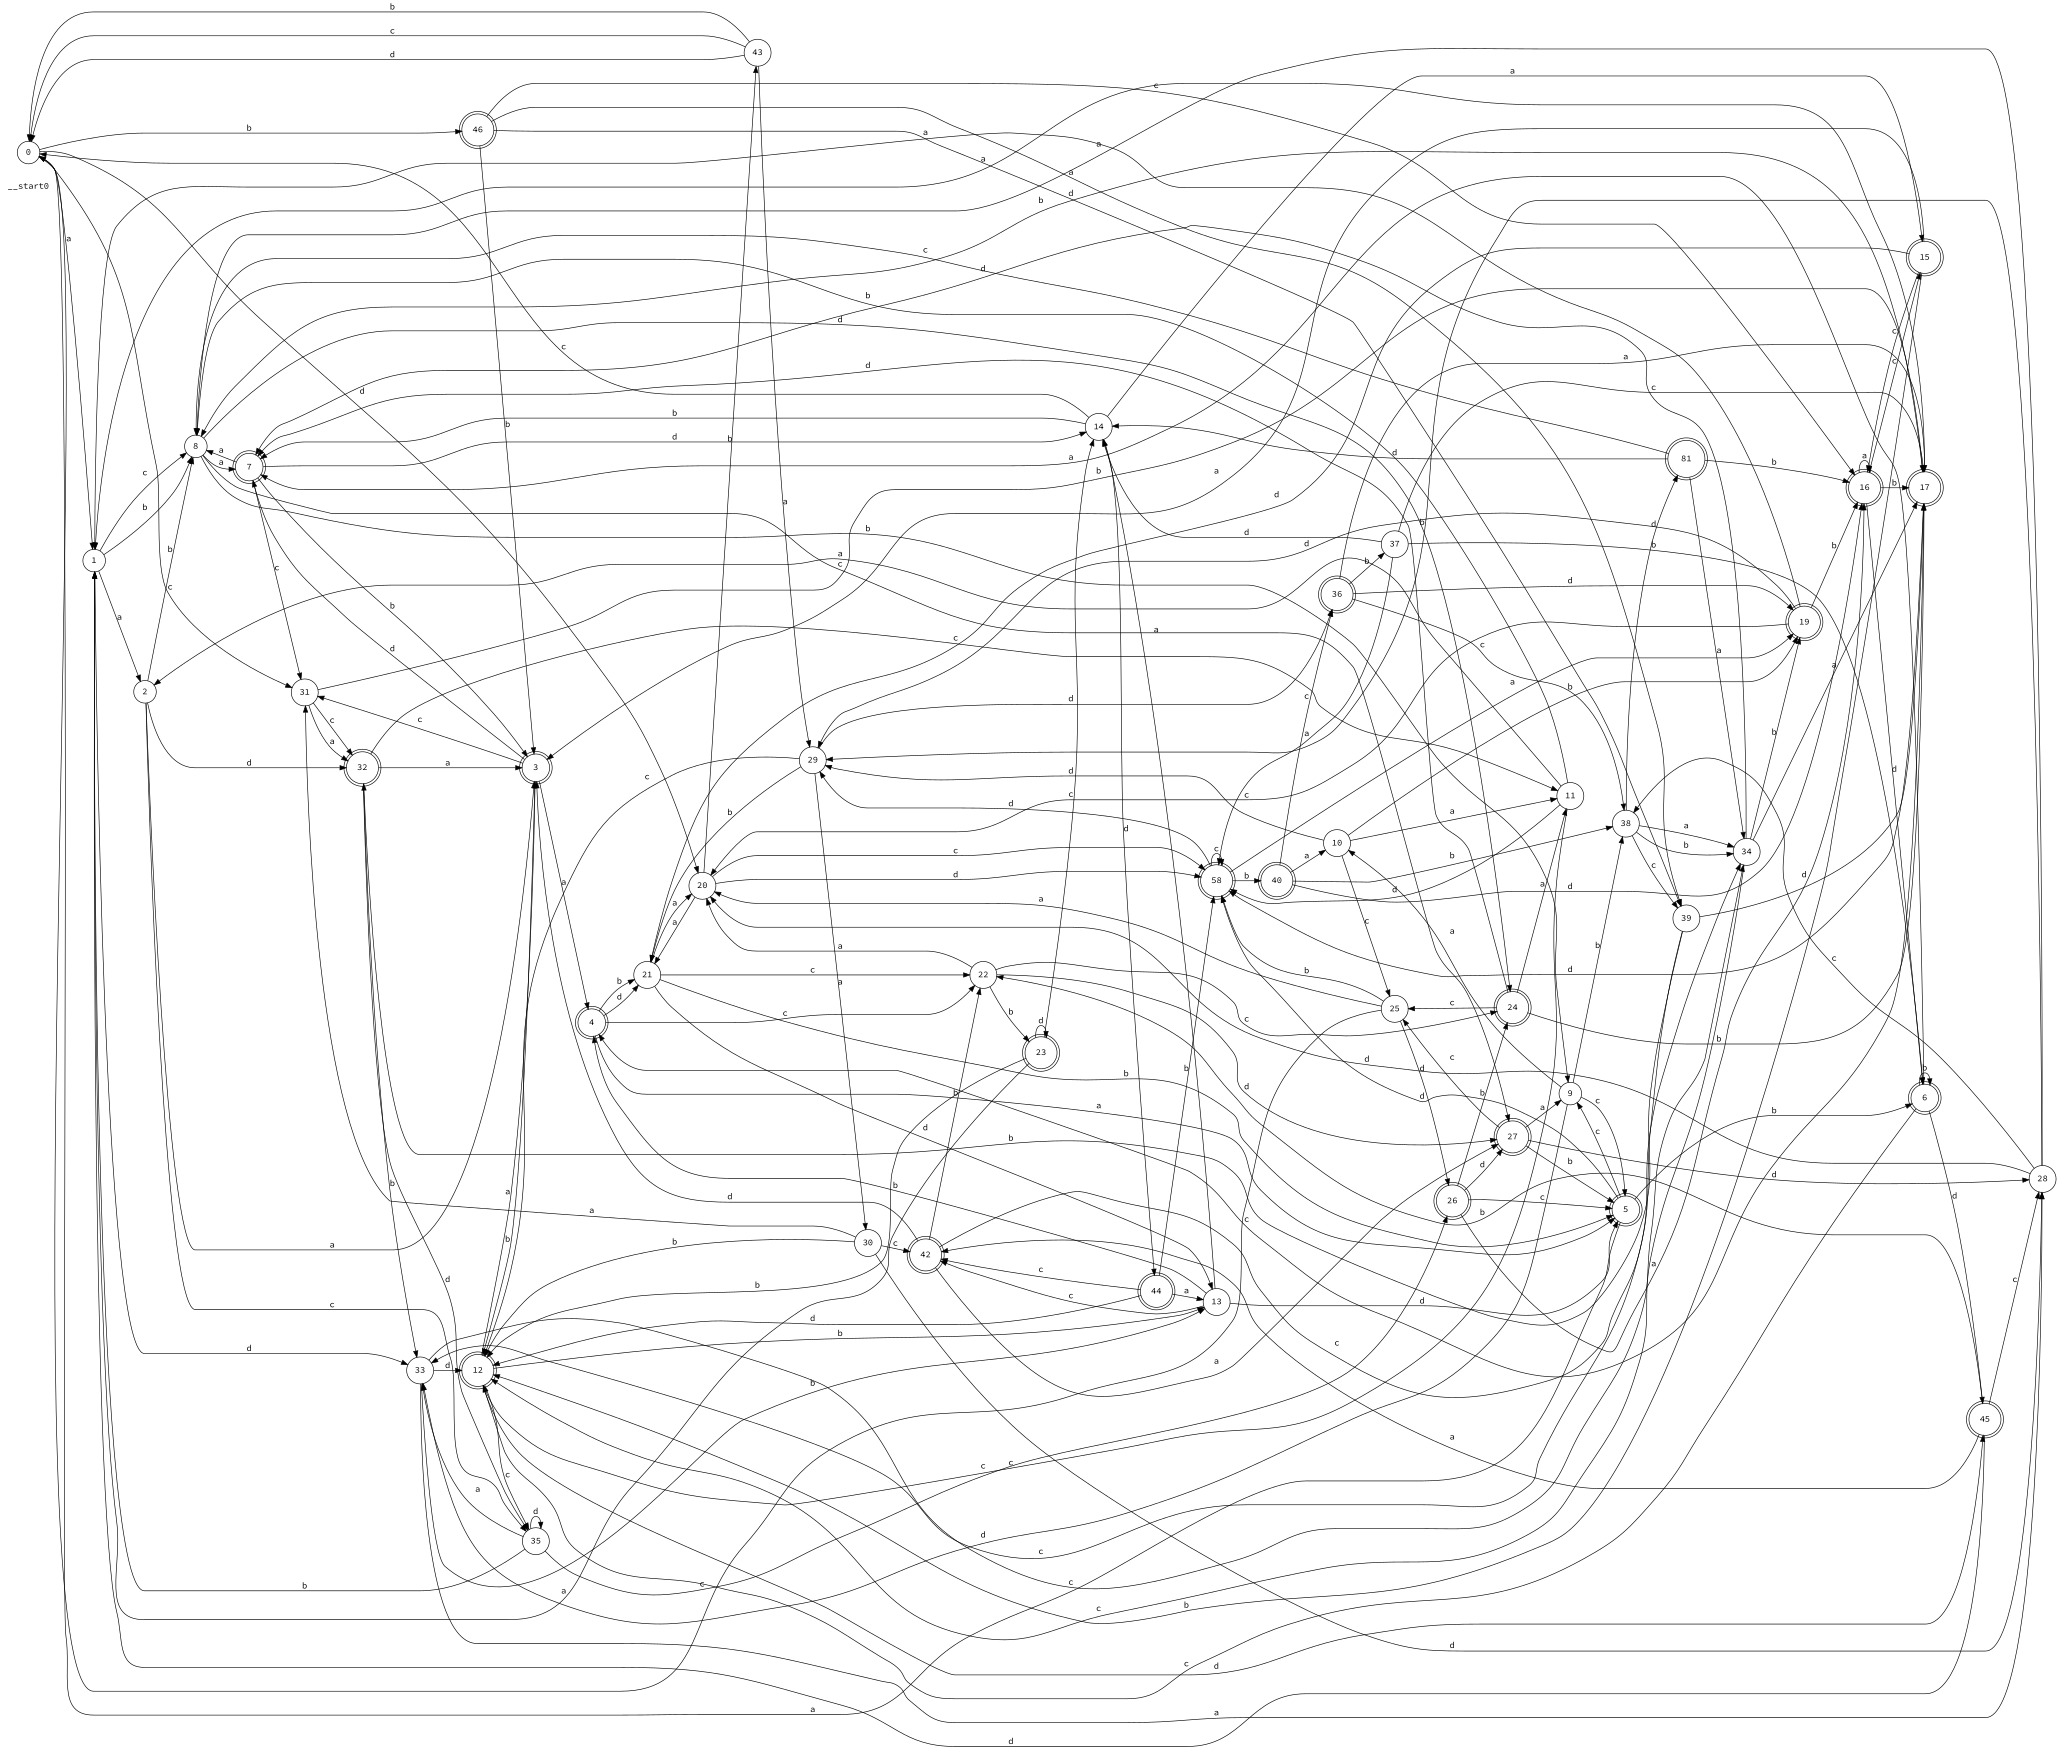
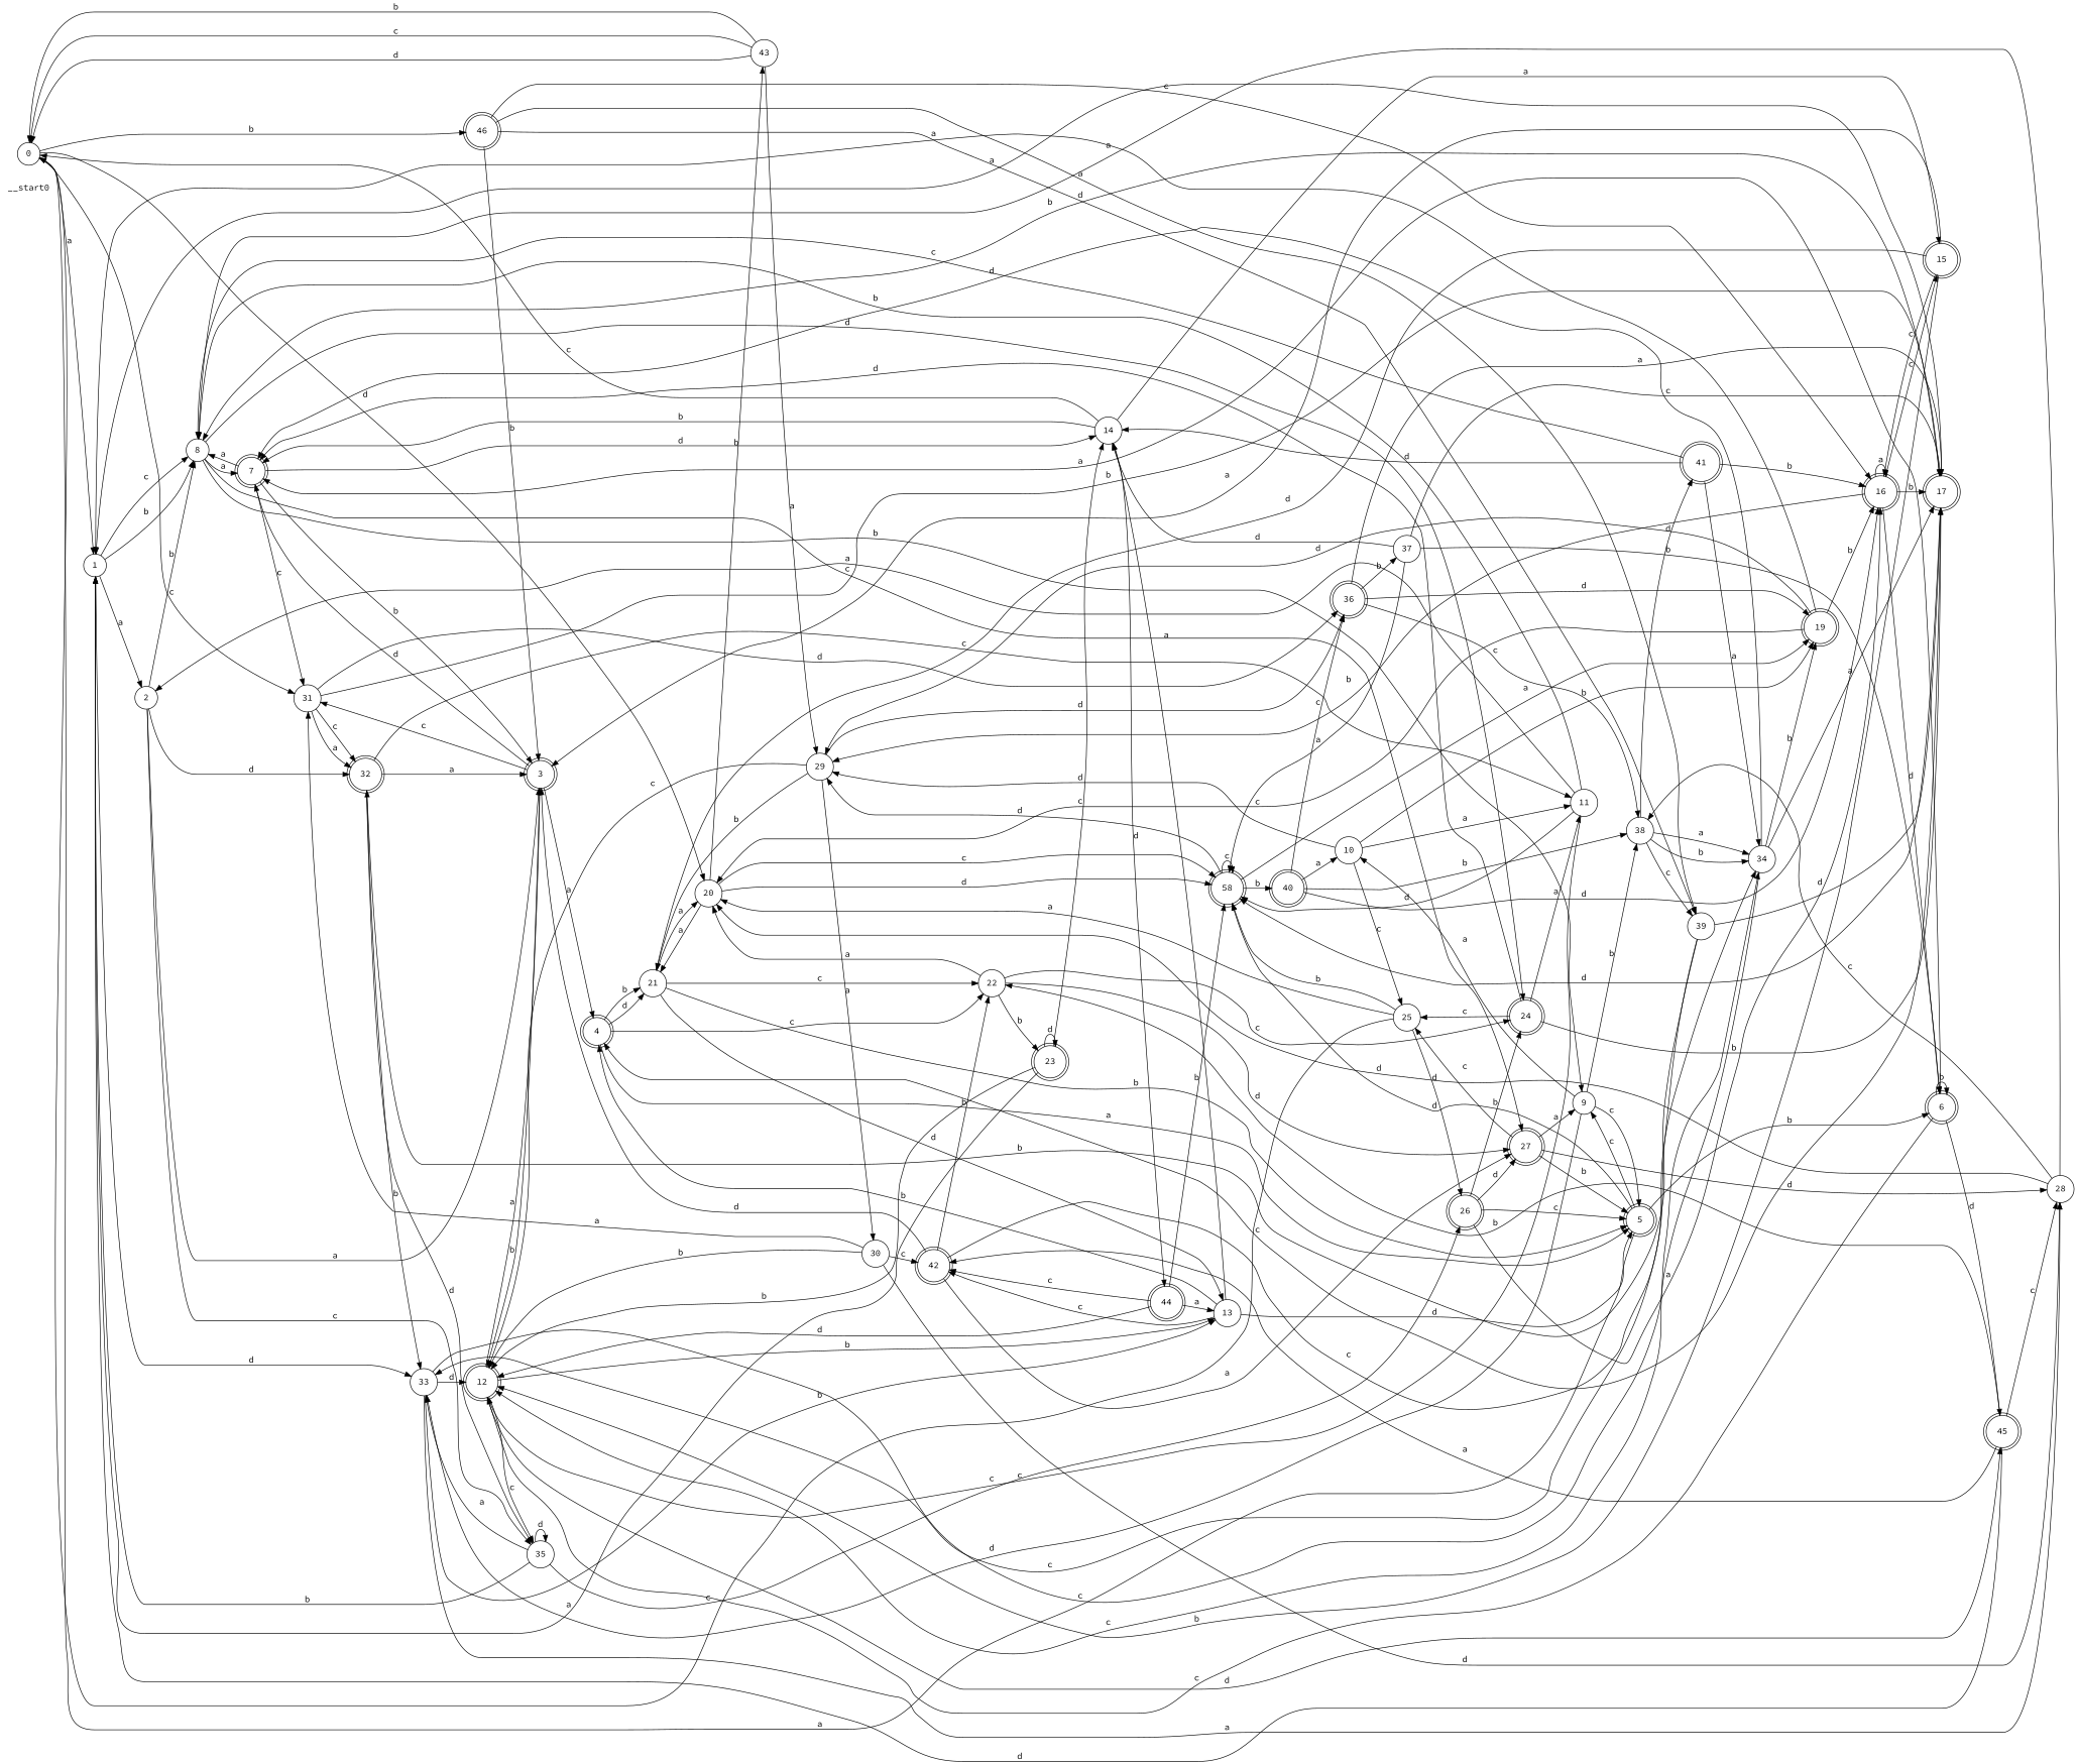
  digraph {
    fontname="Source Code Pro"
    rankdir=LR
    node [fontname="Source Code Pro" shape=circle color=black fillcolor=white style=filled]
    edge [fontname="Source Code Pro"]
    __start0 [shape=none color="" fillcolor="" style=""]
    n2 [label=0]
    n3 [label=1]
    n4 [label=20]
    n5 [label=31]
    n6 [label=46 shape=doublecircle style="rounded,filled"]
    n7 [label=2]
    n8 [label=8]
    n9 [label=33]
    n10 [label=21]
    n11 [label=58 shape=doublecircle style="rounded,filled"]
    n12 [label=43]
    n13 [label=32 shape=doublecircle style="rounded,filled"]
    n14 [label=17 shape=doublecircle style="rounded,filled"]
    n15 [label=36 shape=doublecircle style="rounded,filled"]
    n16 [label=3 shape=doublecircle style="rounded,filled"]
    n17 [label=16 shape=doublecircle style="rounded,filled"]
    n18 [label=39]
    n19 [label=35]
    n20 [label=7 shape=doublecircle style="rounded,filled"]
    n21 [label=9]
    n22 [label=27 shape=doublecircle style="rounded,filled"]
    n23 [label=24 shape=doublecircle style="rounded,filled"]
    n24 [label=12 shape=doublecircle style="rounded,filled"]
    n25 [label=28]
    n26 [label=13]
    n27 [label=34]
    n28 [label=4 shape=doublecircle style="rounded,filled"]
    n29 [label=11]
    n30 [label=26 shape=doublecircle style="rounded,filled"]
    n31 [label=5 shape=doublecircle style="rounded,filled"]
    n32 [label=22]
    n33 [label=14]
    n34 [label=45 shape=doublecircle style="rounded,filled"]
    n35 [label=6 shape=doublecircle style="rounded,filled"]
    n36 [label=23 shape=doublecircle style="rounded,filled"]
    n37 [label=10]
    n38 [label=38]
    n39 [label=29]
    n40 [label=19 shape=doublecircle style="rounded,filled"]
    n41 [label=40 shape=doublecircle style="rounded,filled"]
    n42 [label=42 shape=doublecircle style="rounded,filled"]
    n43 [label=15 shape=doublecircle style="rounded,filled"]
    n44 [label=44 shape=doublecircle style="rounded,filled"]
    n45 [label=25]
-   n46 [label=81 shape=doublecircle style="rounded,filled"]
+   n46 [label=41 shape=doublecircle style="rounded,filled"]
    n47 [label=30]
    n48 [label=37]
    n2 -> n3 [label=a]
    n2 -> n4 [label=d]
    n2 -> n5 [label=c]
    n2 -> n6 [label=b]
    n3 -> n7 [label=a]
    n3 -> n8 [label=b]
    n3 -> n8 [label=c]
    n3 -> n9 [label=d]
    n4 -> n10 [label=a]
    n4 -> n11 [label=c]
    n4 -> n11 [label=d]
    n4 -> n12 [label=b]
    n5 -> n13 [label=a]
    n5 -> n13 [label=c]
    n5 -> n14 [label=b]
+   n5 -> n15 [label=d]
    n6 -> n16 [label=b]
    n6 -> n17 [label=c]
    n6 -> n18 [label=a]
    n6 -> n18 [label=d]
    n7 -> n8 [label=b]
    n7 -> n13 [label=d]
    n7 -> n16 [label=a]
    n7 -> n19 [label=c]
    n8 -> n20 [label=a]
    n8 -> n21 [label=b]
    n8 -> n22 [label=c]
    n8 -> n23 [label=d]
    n9 -> n24 [label=d]
    n9 -> n25 [label=a]
    n9 -> n26 [label=b]
    n9 -> n27 [label=c]
    n10 -> n4 [label=a]
    n10 -> n26 [label=d]
    n10 -> n31 [label=b]
    n10 -> n32 [label=c]
    n11 -> n11 [label=c]
    n11 -> n39 [label=d]
    n11 -> n40 [label=a]
    n11 -> n41 [label=b]
    n12 -> n2 [label=b]
    n12 -> n2 [label=c]
    n12 -> n2 [label=d]
    n12 -> n39 [label=a]
    n13 -> n9 [label=b]
    n13 -> n16 [label=a]
    n13 -> n19 [label=d]
    n13 -> n29 [label=c]
    n14 -> n3 [label=a]
    n14 -> n8 [label=b]
    n14 -> n11 [label=d]
    n14 -> n28 [label=c]
    n15 -> n14 [label=a]
    n15 -> n38 [label=c]
    n15 -> n40 [label=d]
    n15 -> n48 [label=b]
    n16 -> n5 [label=c]
    n16 -> n20 [label=d]
    n16 -> n24 [label=b]
    n16 -> n28 [label=a]
    n17 -> n14 [label=b]
    n17 -> n17 [label=a]
    n17 -> n35 [label=d]
    n17 -> n43 [label=c]
    n18 -> n9 [label=c]
    n18 -> n13 [label=b]
    n18 -> n14 [label=d]
    n19 -> n3 [label=b]
    n19 -> n9 [label=a]
    n19 -> n19 [label=d]
    n19 -> n30 [label=c]
    n20 -> n5 [label=c]
    n20 -> n8 [label=a]
    n20 -> n16 [label=b]
    n20 -> n33 [label=d]
    n21 -> n9 [label=d]
    n21 -> n31 [label=c]
    n21 -> n37 [label=a]
    n21 -> n38 [label=b]
    n22 -> n21 [label=a]
    n22 -> n25 [label=d]
    n22 -> n31 [label=b]
    n22 -> n45 [label=c]
    n23 -> n14 [label=b]
    n23 -> n20 [label=d]
    n23 -> n29 [label=a]
    n23 -> n45 [label=c]
    n24 -> n16 [label=a]
    n24 -> n19 [label=c]
    n24 -> n26 [label=b]
    n24 -> n34 [label=d]
    n25 -> n4 [label=d]
    n25 -> n8 [label=a]
    n25 -> n38 [label=c]
-   n25 -> n39 [label=b]
+   n17 -> n39 [label=b]
    n26 -> n28 [label=b]
    n26 -> n31 [label=d]
    n26 -> n33 [label=a]
    n26 -> n42 [label=c]
    n27 -> n14 [label=a]
    n27 -> n20 [label=d]
    n27 -> n24 [label=c]
    n27 -> n40 [label=b]
    n28 -> n10 [label=b]
    n28 -> n10 [label=d]
    n28 -> n31 [label=a]
    n28 -> n32 [label=c]
    n29 -> n7 [label=a]
    n29 -> n8 [label=b]
    n29 -> n11 [label=d]
    n29 -> n24 [label=c]
    n30 -> n17 [label=a]
    n30 -> n22 [label=d]
    n30 -> n23 [label=b]
    n30 -> n31 [label=c]
    n31 -> n2 [label=a]
    n31 -> n11 [label=d]
    n31 -> n21 [label=c]
    n31 -> n35 [label=b]
    n32 -> n4 [label=a]
    n32 -> n22 [label=d]
    n32 -> n23 [label=c]
    n32 -> n36 [label=b]
    n33 -> n2 [label=c]
    n33 -> n20 [label=b]
    n33 -> n43 [label=a]
    n33 -> n44 [label=d]
    n34 -> n3 [label=d]
    n34 -> n25 [label=c]
    n34 -> n32 [label=b]
    n34 -> n42 [label=a]
    n35 -> n20 [label=a]
    n35 -> n24 [label=c]
    n35 -> n34 [label=d]
    n35 -> n35 [label=b]
    n36 -> n3 [label=a]
    n36 -> n24 [label=b]
    n36 -> n33 [label=c]
    n36 -> n36 [label=d]
    n37 -> n29 [label=a]
    n37 -> n39 [label=d]
    n37 -> n40 [label=b]
    n37 -> n45 [label=c]
    n38 -> n18 [label=c]
    n38 -> n27 [label=a]
    n38 -> n27 [label=b]
    n38 -> n46 [label=d]
    n39 -> n10 [label=b]
    n39 -> n15 [label=d]
    n39 -> n24 [label=c]
    n39 -> n47 [label=a]
    n40 -> n3 [label=a]
    n40 -> n4 [label=c]
    n40 -> n17 [label=b]
    n40 -> n39 [label=d]
    n41 -> n15 [label=c]
    n41 -> n17 [label=d]
    n41 -> n37 [label=a]
    n41 -> n38 [label=b]
    n42 -> n16 [label=d]
    n42 -> n22 [label=a]
    n42 -> n27 [label=c]
    n42 -> n32 [label=b]
    n43 -> n10 [label=d]
    n43 -> n16 [label=a]
    n43 -> n17 [label=c]
    n43 -> n24 [label=b]
    n44 -> n11 [label=b]
    n44 -> n24 [label=d]
    n44 -> n26 [label=a]
    n44 -> n42 [label=c]
    n45 -> n2 [label=c]
    n45 -> n4 [label=a]
    n45 -> n11 [label=b]
    n45 -> n30 [label=d]
    n46 -> n8 [label=c]
    n46 -> n17 [label=b]
    n46 -> n27 [label=a]
    n46 -> n33 [label=d]
    n47 -> n5 [label=a]
    n47 -> n24 [label=b]
    n47 -> n25 [label=d]
    n47 -> n42 [label=c]
    n48 -> n11 [label=a]
    n48 -> n14 [label=c]
    n48 -> n33 [label=d]
    n48 -> n35 [label=b]
  }
